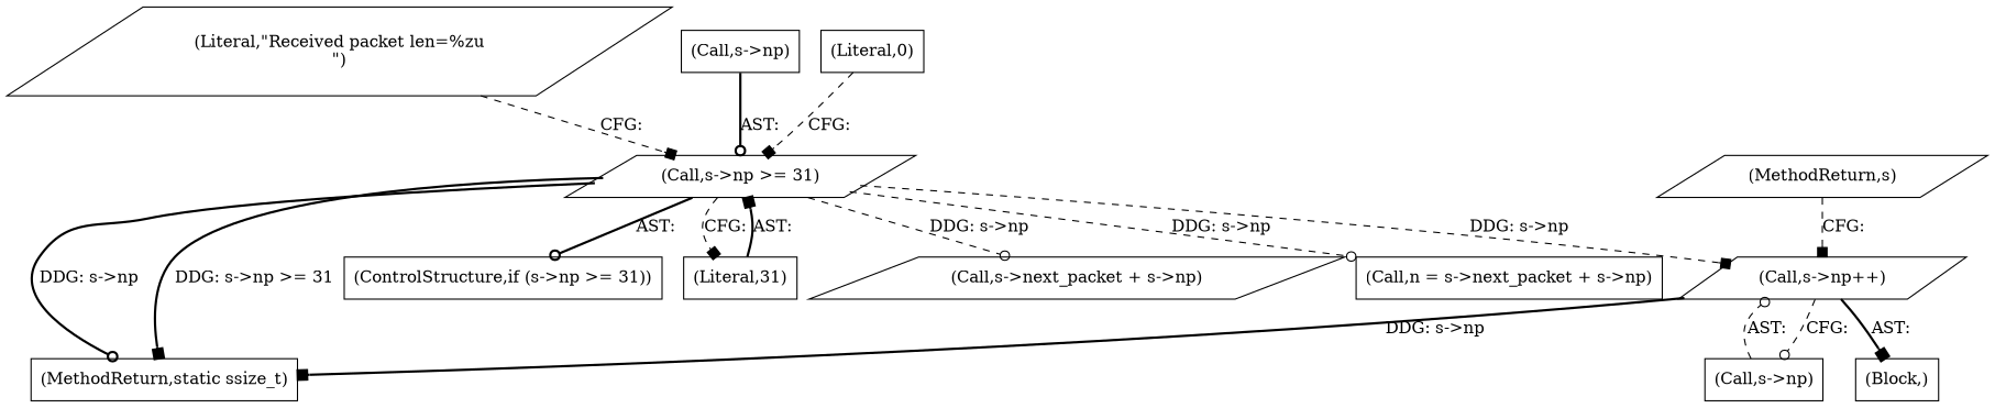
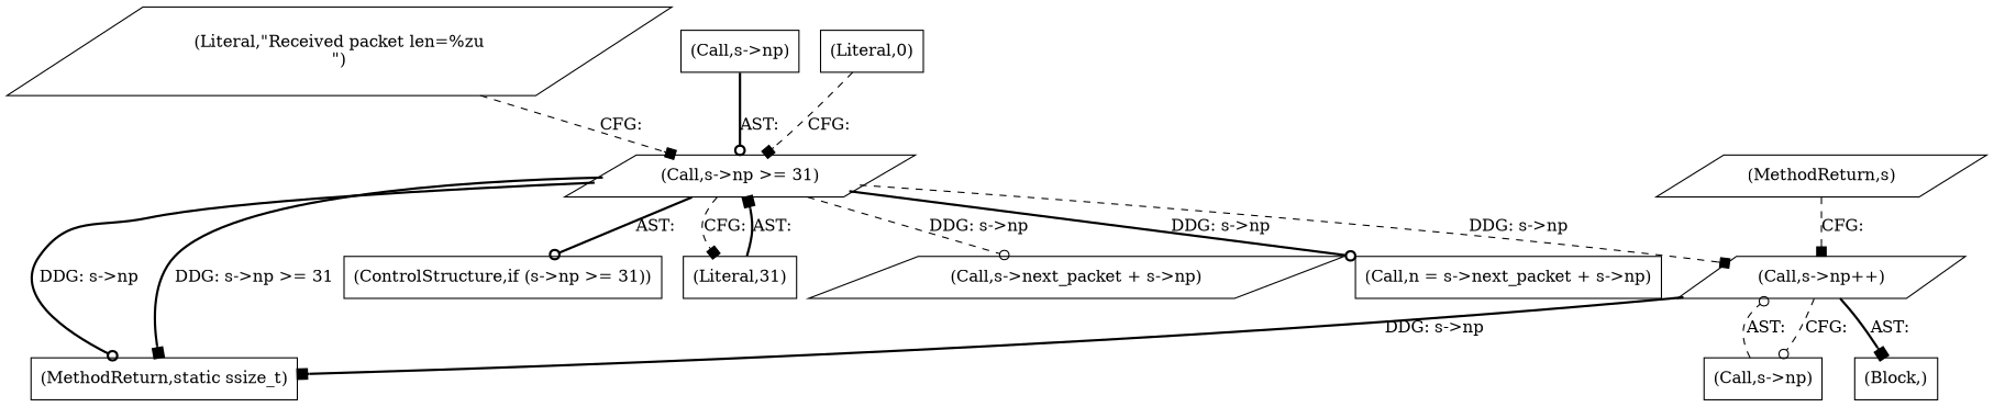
  digraph {
    node [shape=box]
    edge [arrowhead=box style=bold]
    n1 [label="(Call,s->np++)" shape=parallelogram]
    n2 [label="(MethodReturn,static ssize_t)"]
    n3 [label="(Block,)"]
    n4 [label="(Call,s->np)"]
    n5 [label="(Call,s->np >= 31)" shape=parallelogram]
    n6 [label="(ControlStructure,if (s->np >= 31))"]
    n7 [label="(Literal,31)"]
    n8 [label="(Call,s->next_packet + s->np)" shape=parallelogram]
    n9 [label="(Call,n = s->next_packet + s->np)"]
    n10 [label="(Literal,\"Received packet len=%zu\n\")" shape=parallelogram]
    n11 [label="(Call,s->np)"]
    n12 [label="(Literal,0)"]
    n13 [label="(MethodReturn,s)" shape=parallelogram]
    n1 -> n2 [label="DDG: s->np"]
    n1 -> n3 [label="AST: "]
    n1 -> n4 [arrowhead=odot label="CFG: " style=dashed]
    n4 -> n1 [arrowhead=odot label="AST: " style=dashed]
    n5 -> n1 [label="DDG: s->np" style=dashed]
    n5 -> n2 [arrowhead=odot label="DDG: s->np"]
    n5 -> n2 [label="DDG: s->np >= 31"]
    n5 -> n6 [arrowhead=odot label="AST: "]
    n5 -> n7 [label="CFG: " style=dashed]
    n5 -> n8 [arrowhead=odot label="DDG: s->np" style=dashed]
-   n5 -> n9 [arrowhead=odot label="DDG: s->np" style=dashed]
+   n5 -> n9 [arrowhead=odot label="DDG: s->np"]
    n7 -> n5 [label="AST: "]
    n10 -> n5 [label="CFG: " style=dashed]
    n11 -> n5 [arrowhead=odot label="AST: "]
    n12 -> n5 [label="CFG: " style=dashed]
    n13 -> n1 [label="CFG: " style=dashed]
  }
